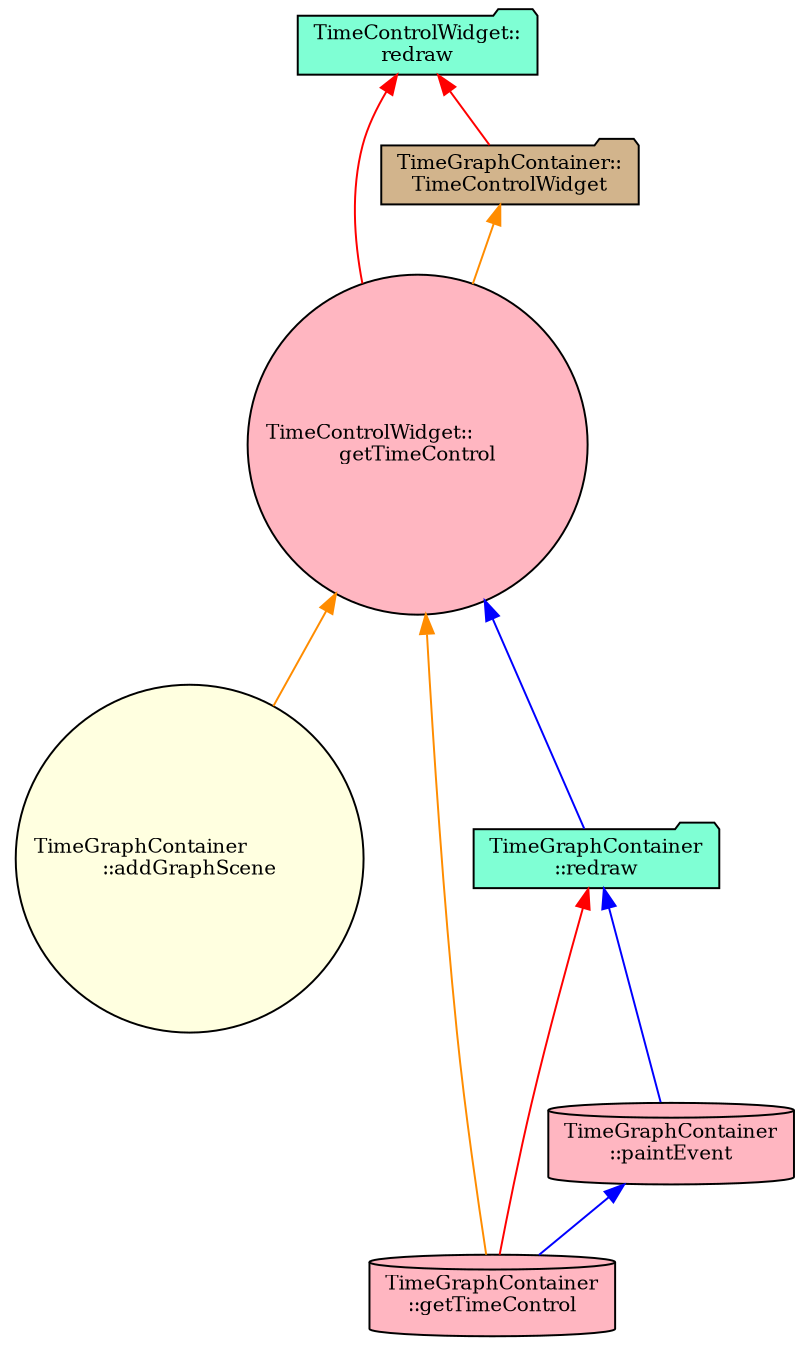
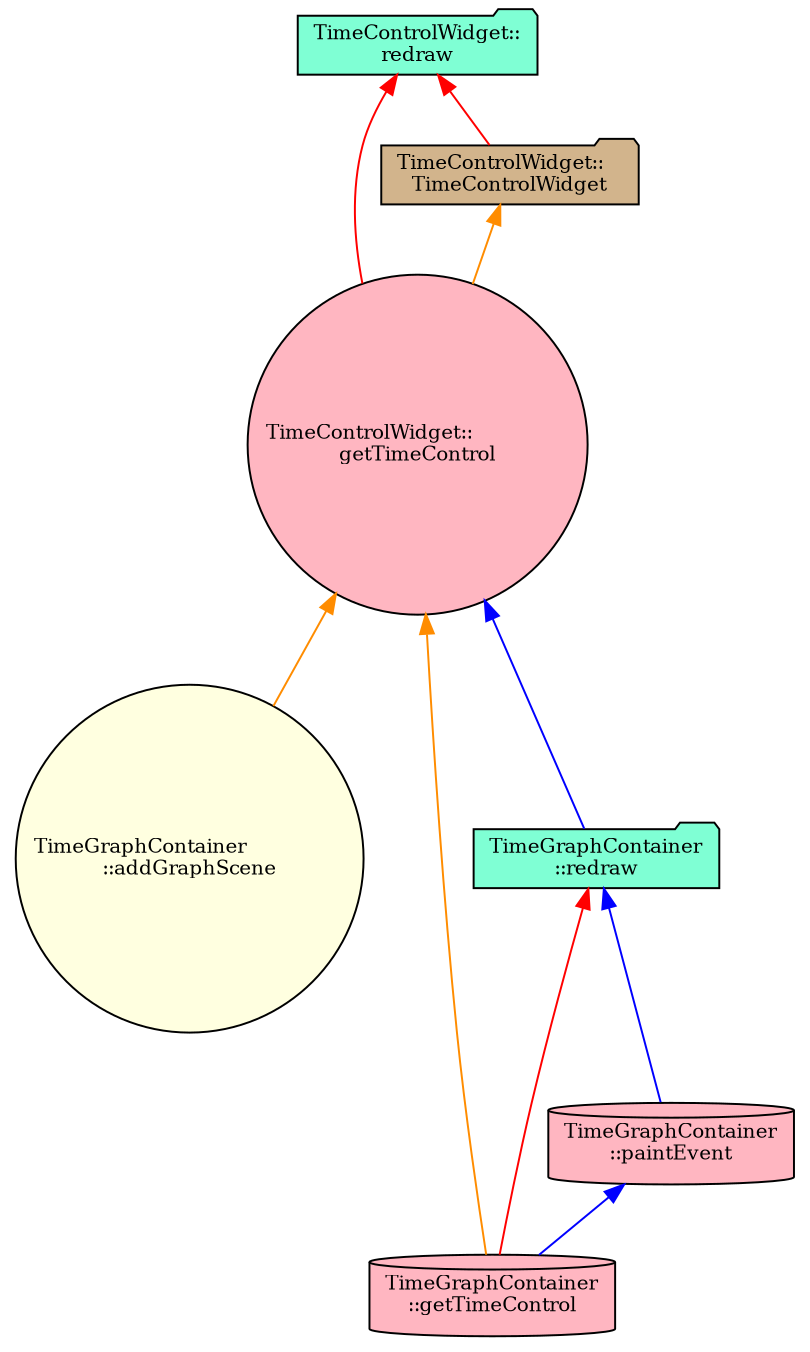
  digraph {
    fontname="DejaVu Serif"
    rankdir=TB
    node [color=black fillcolor=lightpink fontname="DejaVu Serif" fontsize=10 shape=folder style=filled]
    edge [color=red dir=back fontname="DejaVu Serif" fontsize=10 labelfontname=Helvetica labelfontsize=10 style=solid]
    n1 [fillcolor=aquamarine fontcolor=black height=0.2 label="TimeControlWidget::\lredraw" width=0.4]
    n2 [height=0.2 label="TimeControlWidget::\lgetTimeControl" shape=circle width=0.4]
-   n3 [fillcolor=tan height=0.2 label="TimeGraphContainer::\lTimeControlWidget" width=0.4]
+   n3 [fillcolor=tan height=0.2 label="TimeControlWidget::\lTimeControlWidget" width=0.4]
    n4 [fillcolor=lightyellow height=0.2 label="TimeGraphContainer\l::addGraphScene" shape=circle width=0.4]
    n5 [height=0.2 label="TimeGraphContainer\l::getTimeControl" shape=cylinder width=0.4]
    n6 [fillcolor=aquamarine height=0.2 label="TimeGraphContainer\l::redraw" width=0.4]
    n7 [height=0.2 label="TimeGraphContainer\l::paintEvent" shape=cylinder width=0.4]
    n1 -> n2
    n1 -> n3
    n2 -> n4 [color=darkorange]
    n2 -> n5 [color=darkorange]
    n2 -> n6 [color=blue]
    n3 -> n2 [color=darkorange]
    n6 -> n5
    n6 -> n7 [color=blue]
    n7 -> n5 [color=blue]
  }
